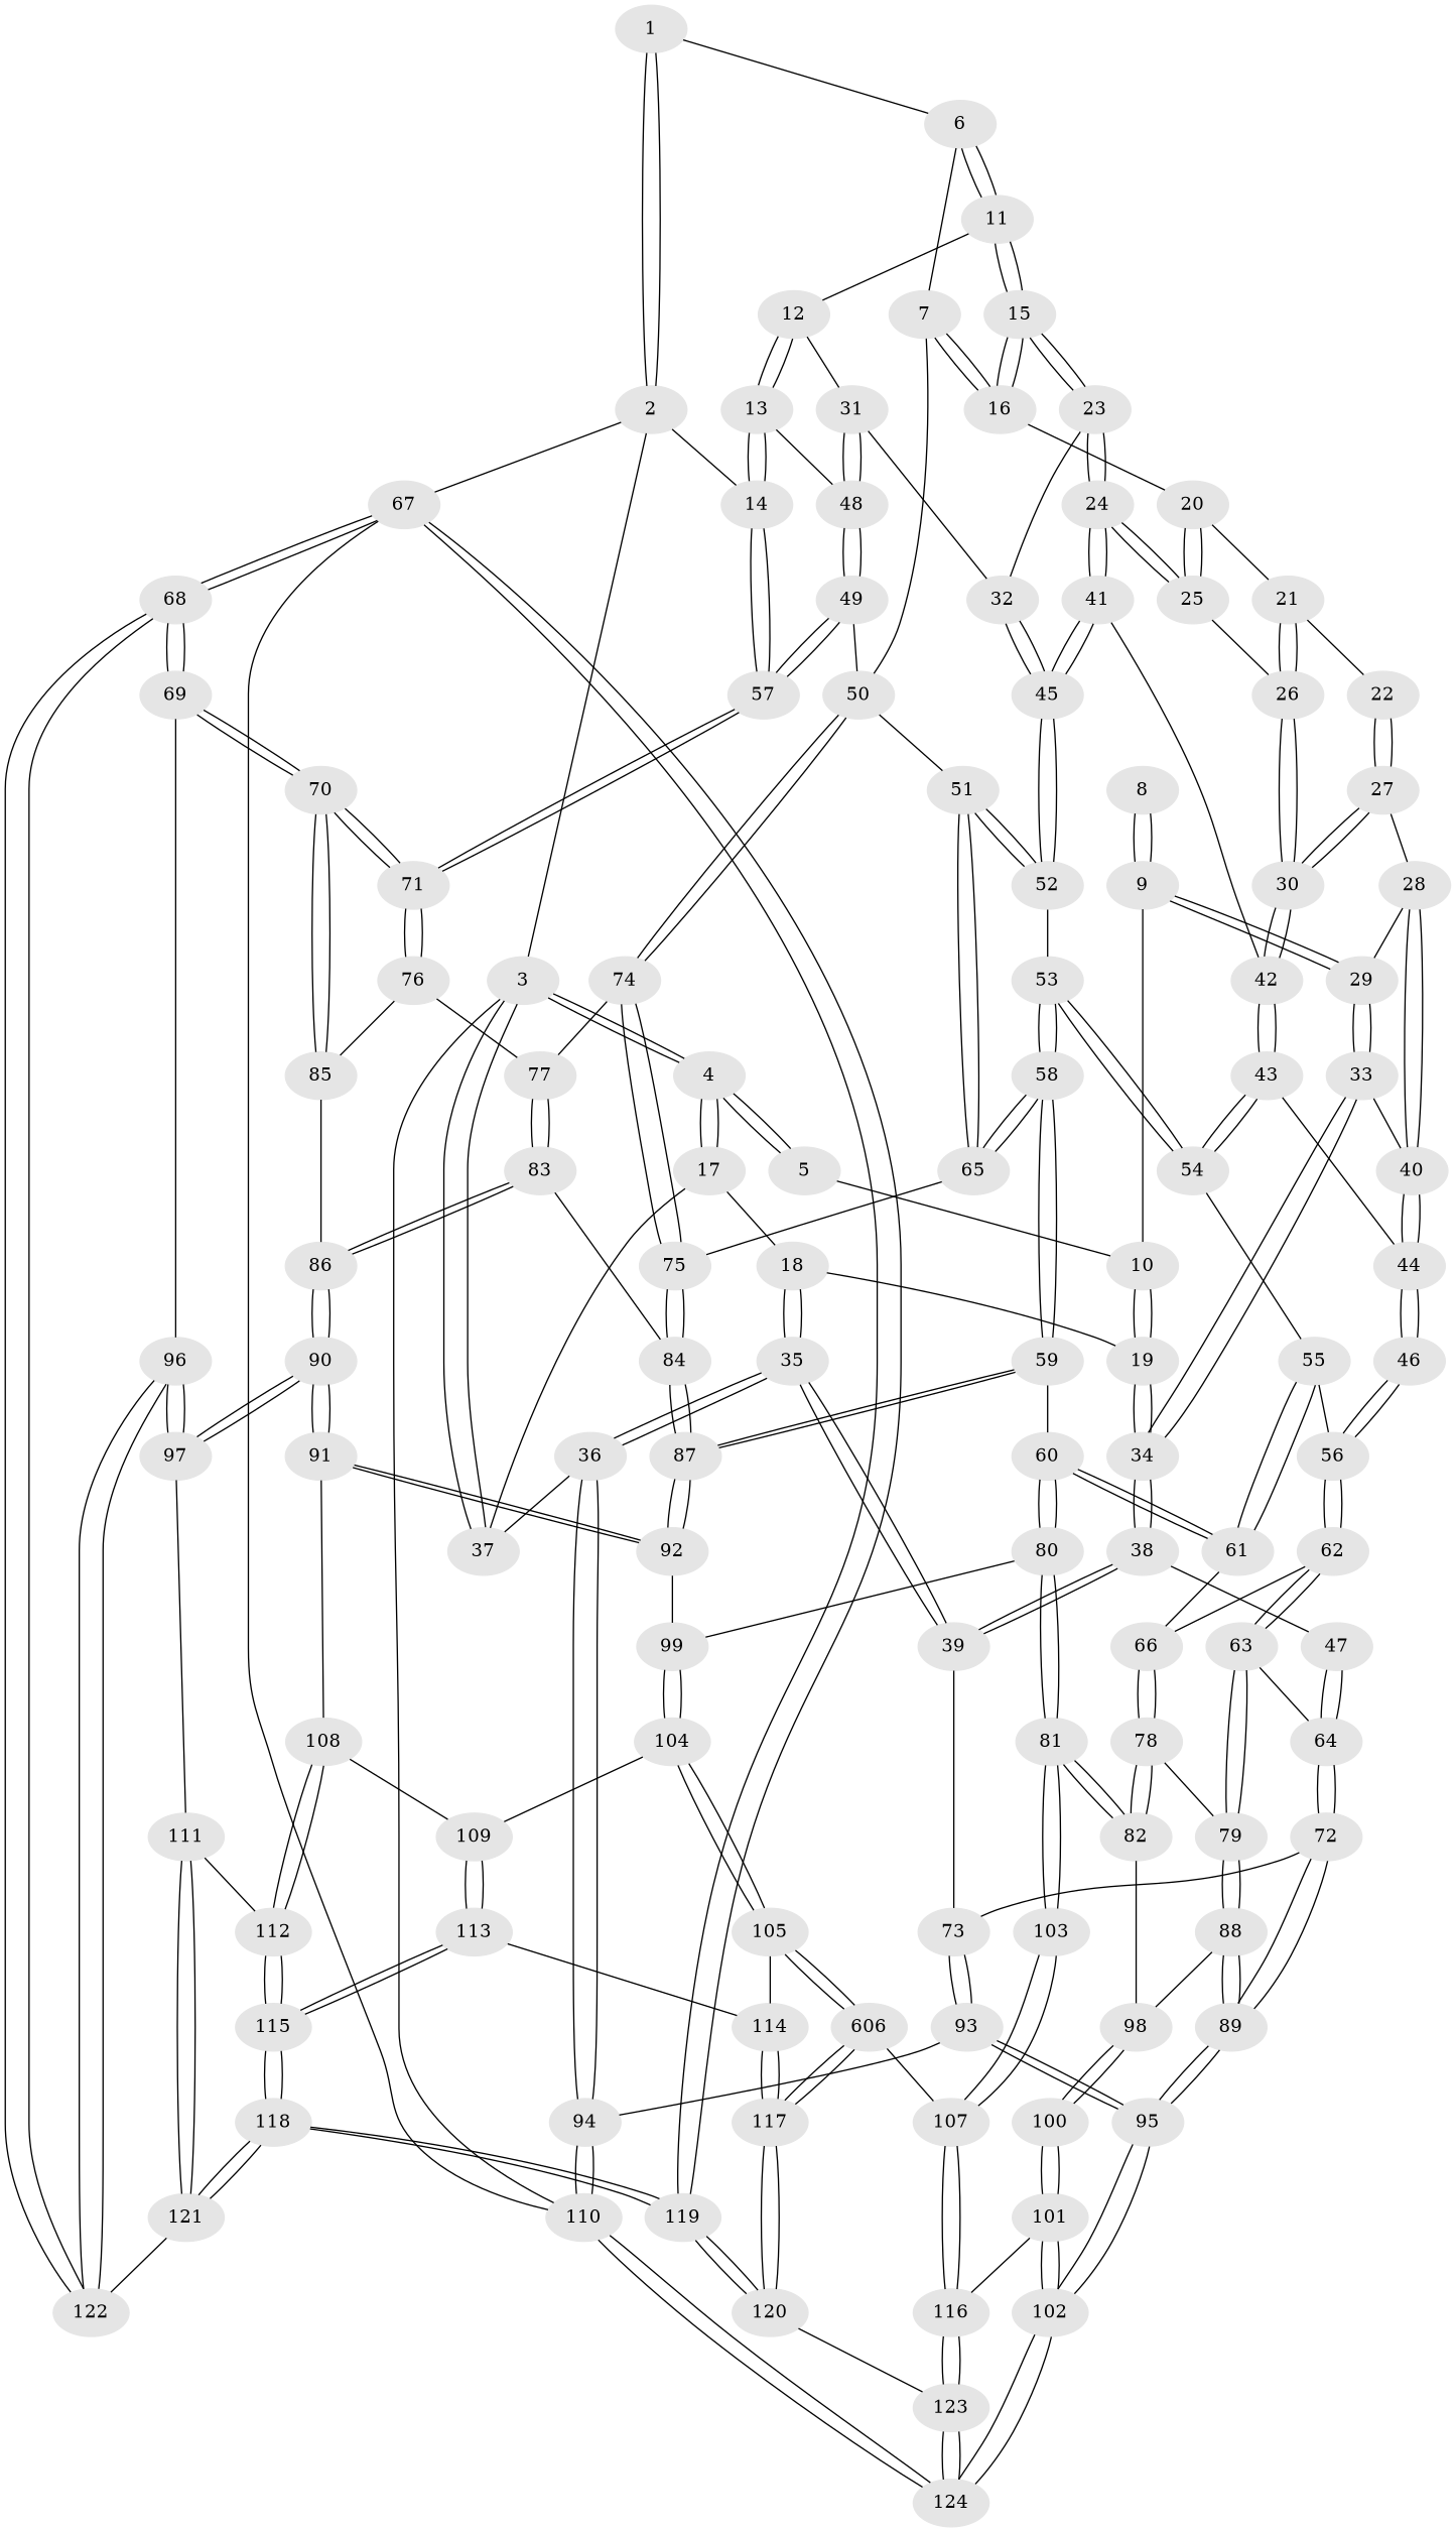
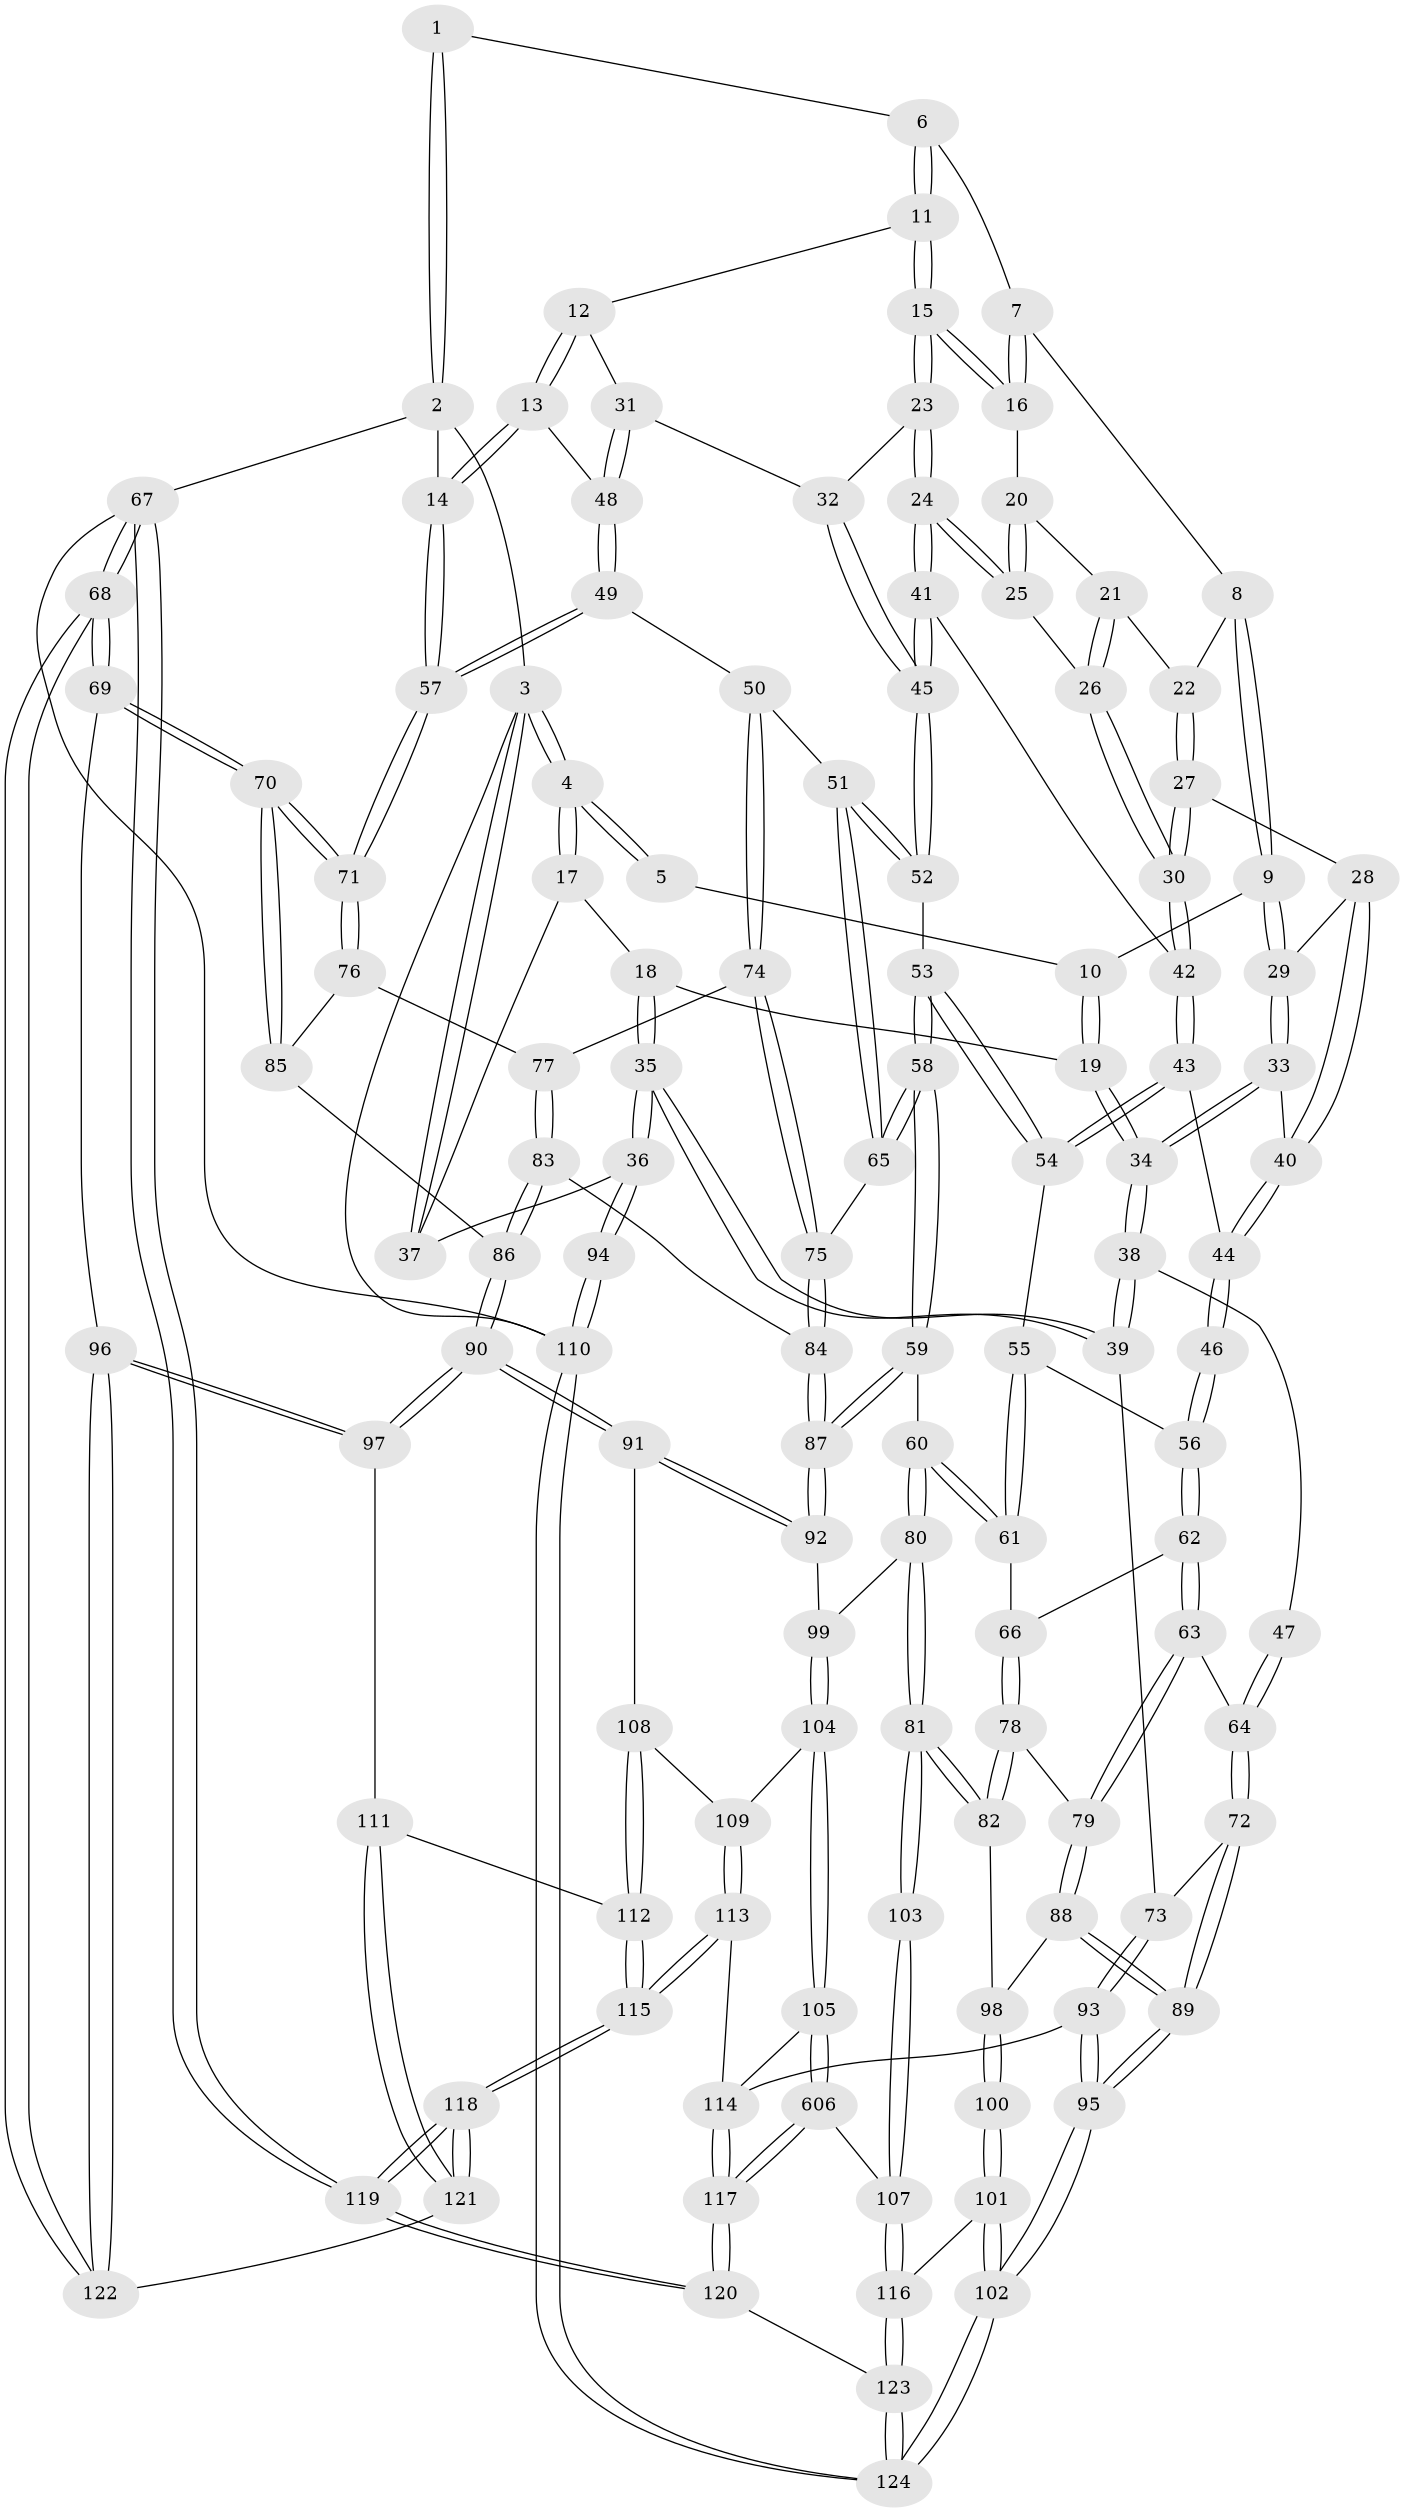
  graph {
    node [color=gray90 style=filled]
    1
    2
    6
    3
    14
    67
    7
    11
    4
    37
    110
    57
    68
    119
    5
    17
    124
    10
    18
    19
    8
    16
    12
    15
    9
    22
    20
    29
    27
    33
    34
    13
    31
    23
    48
    32
    49
    71
    24
    21
    25
    35
    36
    39
    38
    26
    30
    28
    41
    45
    42
    40
    44
    43
    52
    47
    94
    73
    64
    93
    46
    54
    55
    56
    53
    62
    72
    50
    51
    74
    65
    75
    77
    58
    59
    61
    66
    63
    76
    60
    87
    80
    92
    81
    99
    78
    79
    88
    89
    84
    82
    69
    122
    120
    70
    96
    85
    97
    86
    95
    83
    98
    103
    104
    107
    100
    90
    91
    102
    108
    111
    109
    112
    121
    101
    105
    116
    123
    n119 [label=606]
    114
    113
    117
    115
    118
    1 -- 2
    1 -- 2
    1 -- 6
    2 -- 3
    2 -- 14
    2 -- 67
    6 -- 7
    6 -- 11
    6 -- 11
    3 -- 4
    3 -- 4
    3 -- 37
    3 -- 37
    3 -- 110
    14 -- 57
    14 -- 57
    67 -- 110
    67 -- 68
    67 -- 68
    67 -- 119
    67 -- 119
-   7 -- 50
+   7 -- 8
    7 -- 16
    7 -- 16
    11 -- 12
    11 -- 15
    11 -- 15
    4 -- 5
    4 -- 5
    4 -- 17
    4 -- 17
    110 -- 124
    110 -- 124
    57 -- 71
    57 -- 71
    68 -- 69
    68 -- 69
    68 -- 122
    68 -- 122
    119 -- 120
    119 -- 120
    5 -- 10
    17 -- 37
    17 -- 18
    10 -- 19
    10 -- 19
    18 -- 19
    18 -- 35
    18 -- 35
    19 -- 34
    19 -- 34
    8 -- 9
    8 -- 9
+   8 -- 22
    16 -- 20
    12 -- 13
    12 -- 13
    12 -- 31
    15 -- 16
    15 -- 16
    15 -- 23
    15 -- 23
    9 -- 10
    9 -- 29
    9 -- 29
    22 -- 27
    22 -- 27
    20 -- 21
    20 -- 25
    20 -- 25
    29 -- 33
    29 -- 33
    27 -- 30
    27 -- 30
    27 -- 28
    33 -- 34
    33 -- 34
    33 -- 40
    34 -- 38
    34 -- 38
    13 -- 14
    13 -- 14
    13 -- 48
    31 -- 48
    31 -- 48
    31 -- 32
    23 -- 32
    23 -- 24
    23 -- 24
    48 -- 49
    48 -- 49
    32 -- 45
    32 -- 45
    49 -- 57
    49 -- 57
    49 -- 50
    71 -- 76
    71 -- 76
    24 -- 25
    24 -- 25
    24 -- 41
    24 -- 41
    21 -- 22
    21 -- 26
    21 -- 26
    25 -- 26
    35 -- 36
    35 -- 36
    35 -- 39
    35 -- 39
    36 -- 37
    36 -- 94
    36 -- 94
    39 -- 73
    38 -- 39
    38 -- 39
    38 -- 47
    26 -- 30
    26 -- 30
    30 -- 42
    30 -- 42
    28 -- 29
    28 -- 40
    28 -- 40
    41 -- 45
    41 -- 45
    41 -- 42
    45 -- 52
    45 -- 52
    42 -- 43
    42 -- 43
    40 -- 44
    40 -- 44
    44 -- 46
    44 -- 46
    43 -- 44
    43 -- 54
    43 -- 54
    52 -- 53
    47 -- 64
    47 -- 64
    94 -- 110
    94 -- 110
    73 -- 93
    73 -- 93
    64 -- 72
    64 -- 72
-   93 -- 94
+   93 -- 114
    93 -- 95
    93 -- 95
    46 -- 56
    46 -- 56
    54 -- 55
    55 -- 56
    55 -- 61
    55 -- 61
    56 -- 62
    56 -- 62
    53 -- 54
    53 -- 54
    53 -- 58
    53 -- 58
    62 -- 66
    62 -- 63
    62 -- 63
    72 -- 73
    72 -- 89
    72 -- 89
    50 -- 51
    50 -- 74
    50 -- 74
    51 -- 52
    51 -- 52
    51 -- 65
    51 -- 65
    74 -- 75
    74 -- 75
    74 -- 77
    65 -- 75
    75 -- 84
    75 -- 84
    77 -- 83
    77 -- 83
    58 -- 65
    58 -- 65
    58 -- 59
    58 -- 59
    59 -- 60
    59 -- 87
    59 -- 87
    61 -- 66
    66 -- 78
    66 -- 78
    63 -- 64
    63 -- 79
    63 -- 79
    76 -- 77
    76 -- 85
    60 -- 61
    60 -- 61
    60 -- 80
    60 -- 80
    87 -- 92
    87 -- 92
    80 -- 81
    80 -- 81
    80 -- 99
    92 -- 99
    81 -- 82
    81 -- 82
    81 -- 103
    81 -- 103
    99 -- 104
    99 -- 104
    78 -- 79
    78 -- 82
    78 -- 82
    79 -- 88
    79 -- 88
    88 -- 89
    88 -- 89
    88 -- 98
    89 -- 95
    89 -- 95
    84 -- 87
    84 -- 87
    82 -- 98
    69 -- 70
    69 -- 70
    69 -- 96
    120 -- 123
    70 -- 71
    70 -- 71
    70 -- 85
    70 -- 85
    96 -- 122
    96 -- 122
    96 -- 97
    96 -- 97
    85 -- 86
    97 -- 111
    86 -- 90
    86 -- 90
    95 -- 102
    95 -- 102
    83 -- 84
    83 -- 86
    83 -- 86
    98 -- 100
    98 -- 100
    103 -- 107
    103 -- 107
    104 -- 109
    104 -- 105
    104 -- 105
    107 -- 116
    107 -- 116
    100 -- 101
    100 -- 101
    90 -- 97
    90 -- 97
    90 -- 91
    90 -- 91
    91 -- 92
    91 -- 92
    91 -- 108
    102 -- 124
    102 -- 124
    108 -- 109
    108 -- 112
    108 -- 112
    111 -- 112
    111 -- 121
    111 -- 121
    109 -- 113
    109 -- 113
    112 -- 115
    112 -- 115
    121 -- 122
    101 -- 102
    101 -- 102
    101 -- 116
    105 -- n119
    105 -- n119
    105 -- 114
    116 -- 123
    116 -- 123
    123 -- 124
    123 -- 124
    n119 -- 107
    n119 -- 117
    n119 -- 117
    114 -- 117
    114 -- 117
    113 -- 114
    113 -- 115
    113 -- 115
    117 -- 120
    117 -- 120
    115 -- 118
    115 -- 118
    118 -- 119
    118 -- 119
    118 -- 121
    118 -- 121
  }
